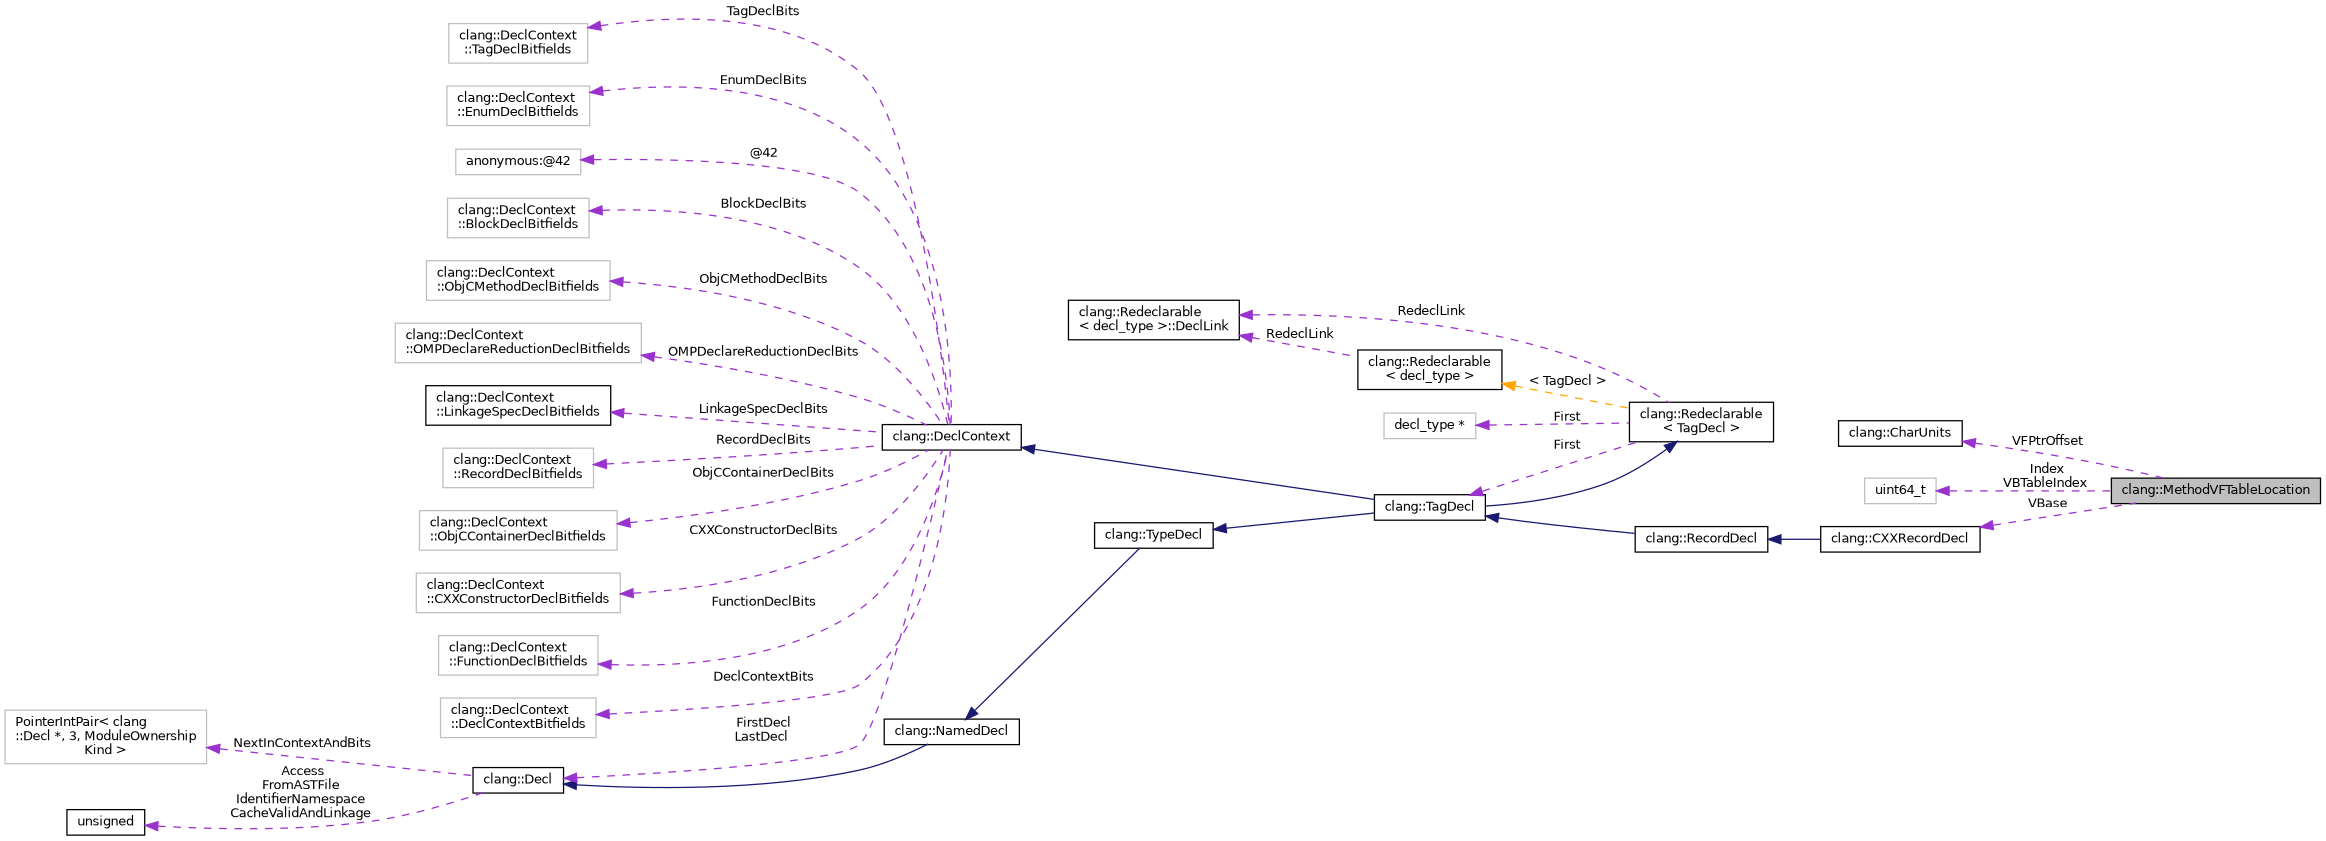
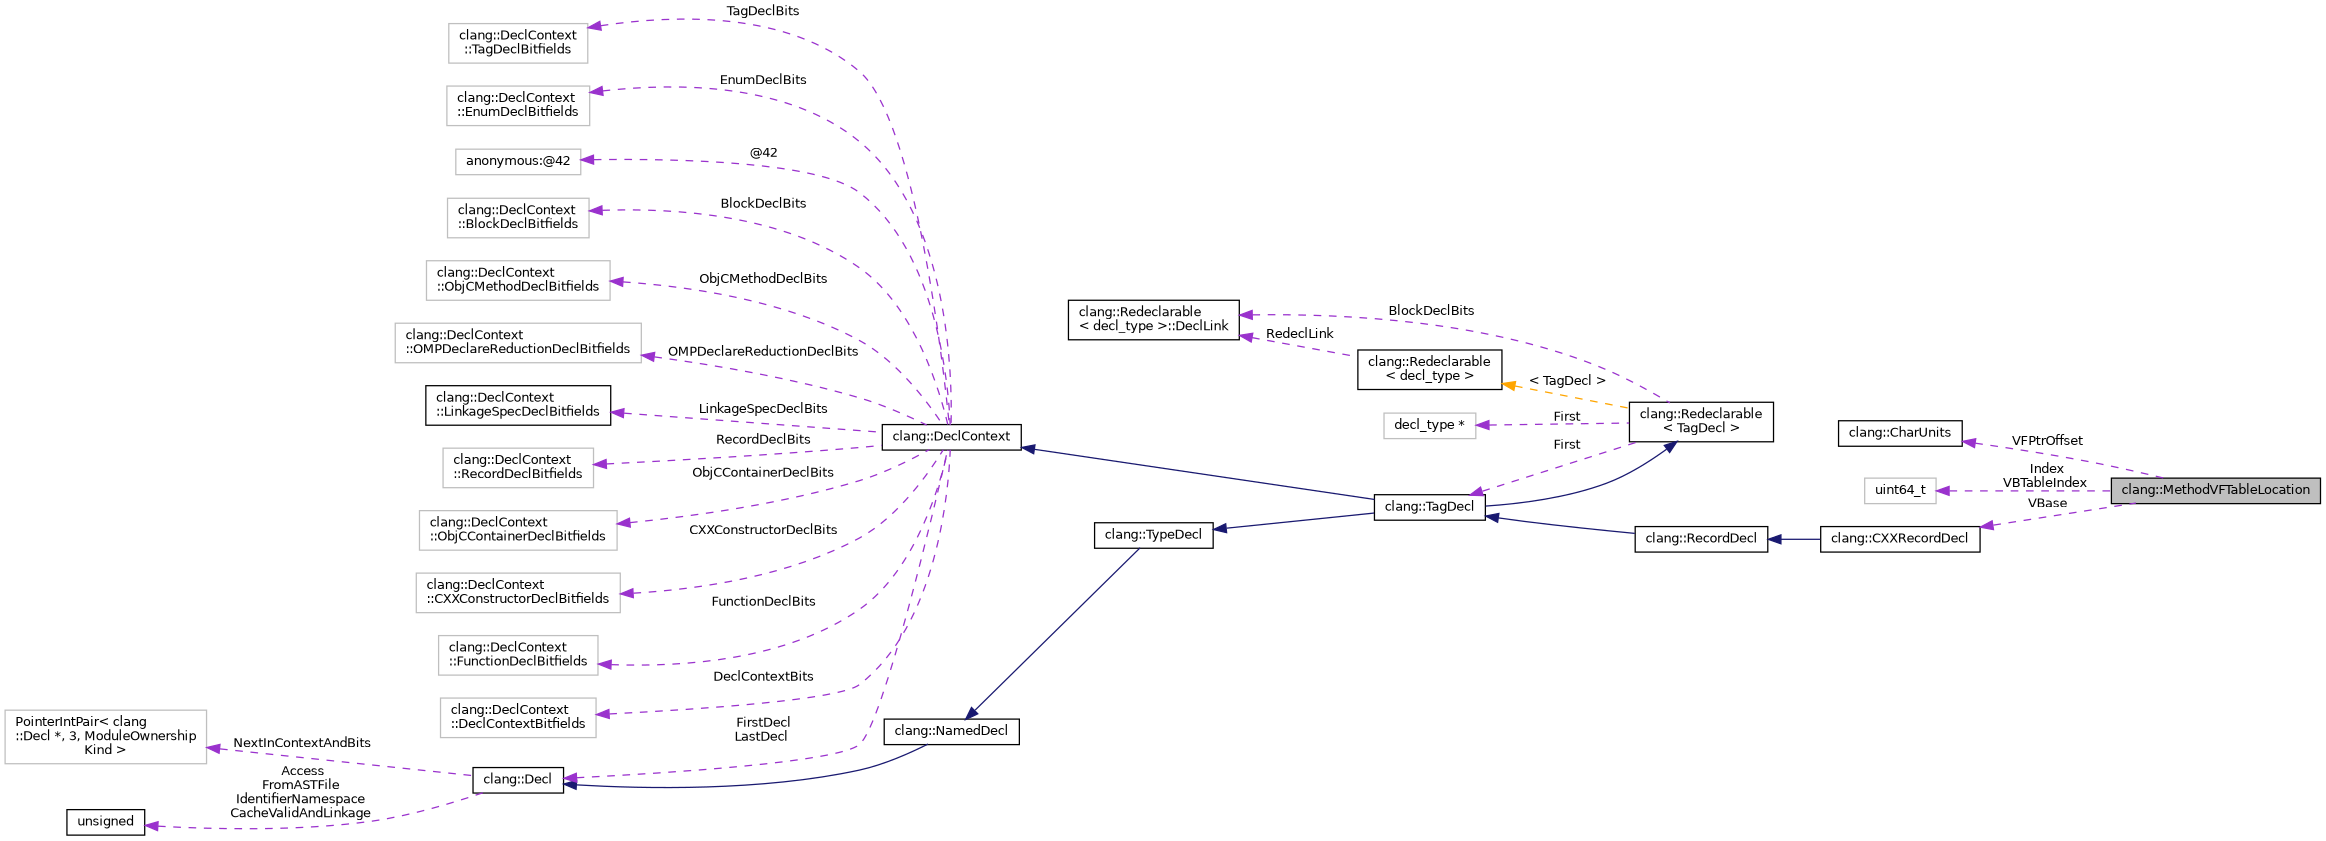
  digraph {
    rankdir=LR
    node [color=black fontname=Helvetica fontsize=10 shape=record]
    edge [color=darkorchid3 dir=back fontname=Helvetica fontsize=10 labelfontname=Helvetica labelfontsize=10 style=dashed]
    n1 [fillcolor=grey75 fontcolor=black height=0.2 label="clang::MethodVFTableLocation" style=filled width=0.4]
    n2 [height=0.2 label="clang::CharUnits" width=0.4]
    n3 [color=grey75 height=0.2 label=uint64_t width=0.4]
    n4 [height=0.2 label="clang::CXXRecordDecl" width=0.4]
    n5 [height=0.2 label="clang::RecordDecl" width=0.4]
    n6 [height=0.2 label="clang::TagDecl" width=0.4]
    n7 [height=0.2 label="clang::Redeclarable\l\< TagDecl \>" width=0.4]
    n8 [height=0.2 label="clang::TypeDecl" width=0.4]
    n9 [height=0.2 label="clang::NamedDecl" width=0.4]
    n10 [height=0.2 label="clang::Decl" width=0.4]
    n11 [height=0.2 label="clang::DeclContext" width=0.4]
    n12 [color=grey75 height=0.2 label="PointerIntPair\< clang\l::Decl *, 3, ModuleOwnership\lKind \>" width=0.4]
    n13 [height=0.2 label=unsigned width=0.4]
    n14 [color=grey75 height=0.2 label="clang::DeclContext\l::TagDeclBitfields" width=0.4]
    n15 [color=grey75 height=0.2 label="clang::DeclContext\l::EnumDeclBitfields" width=0.4]
    n16 [color=grey75 height=0.2 label="anonymous:@42" width=0.4]
    n17 [color=grey75 height=0.2 label="clang::DeclContext\l::BlockDeclBitfields" width=0.4]
    n18 [color=grey75 height=0.2 label="clang::DeclContext\l::ObjCMethodDeclBitfields" width=0.4]
    n19 [color=grey75 height=0.2 label="clang::DeclContext\l::OMPDeclareReductionDeclBitfields" width=0.4]
    n20 [height=0.2 label="clang::DeclContext\l::LinkageSpecDeclBitfields" width=0.4]
    n21 [color=grey75 height=0.2 label="clang::DeclContext\l::RecordDeclBitfields" width=0.4]
    n22 [color=grey75 height=0.2 label="clang::DeclContext\l::ObjCContainerDeclBitfields" width=0.4]
    n23 [color=grey75 height=0.2 label="clang::DeclContext\l::CXXConstructorDeclBitfields" width=0.4]
    n24 [color=grey75 height=0.2 label="clang::DeclContext\l::FunctionDeclBitfields" width=0.4]
    n25 [color=grey75 height=0.2 label="clang::DeclContext\l::DeclContextBitfields" width=0.4]
    n26 [height=0.2 label="clang::Redeclarable\l\< decl_type \>::DeclLink" width=0.4]
    n27 [height=0.2 label="clang::Redeclarable\l\< decl_type \>" width=0.4]
    n28 [color=grey75 height=0.2 label="decl_type *" width=0.4]
    n2 -> n1 [label=" VFPtrOffset"]
    n3 -> n1 [label=" Index\nVBTableIndex"]
    n4 -> n1 [label=" VBase"]
    n5 -> n4 [color=midnightblue style=solid]
    n6 -> n5 [color=midnightblue style=solid]
    n6 -> n7 [label=" First"]
    n7 -> n6 [color=midnightblue style=solid]
    n8 -> n6 [color=midnightblue style=solid]
    n9 -> n8 [color=midnightblue style=solid]
    n10 -> n9 [color=midnightblue style=solid]
    n10 -> n11 [label=" FirstDecl\nLastDecl"]
    n11 -> n6 [color=midnightblue style=solid]
    n12 -> n10 [label=" NextInContextAndBits"]
    n13 -> n10 [label=" Access\nFromASTFile\nIdentifierNamespace\nCacheValidAndLinkage"]
    n14 -> n11 [label=" TagDeclBits"]
    n15 -> n11 [label=" EnumDeclBits"]
    n16 -> n11 [label=" @42"]
    n17 -> n11 [label=" BlockDeclBits"]
    n18 -> n11 [label=" ObjCMethodDeclBits"]
    n19 -> n11 [label=" OMPDeclareReductionDeclBits"]
    n20 -> n11 [label=" LinkageSpecDeclBits"]
    n21 -> n11 [label=" RecordDeclBits"]
    n22 -> n11 [label=" ObjCContainerDeclBits"]
    n23 -> n11 [label=" CXXConstructorDeclBits"]
    n24 -> n11 [label=" FunctionDeclBits"]
    n25 -> n11 [label=" DeclContextBits"]
-   n26 -> n7 [label=" RedeclLink"]
+   n26 -> n7 [label=" BlockDeclBits"]
    n26 -> n27 [label=" RedeclLink"]
    n27 -> n7 [color=orange label=" \< TagDecl \>"]
    n28 -> n7 [label=" First"]
  }
